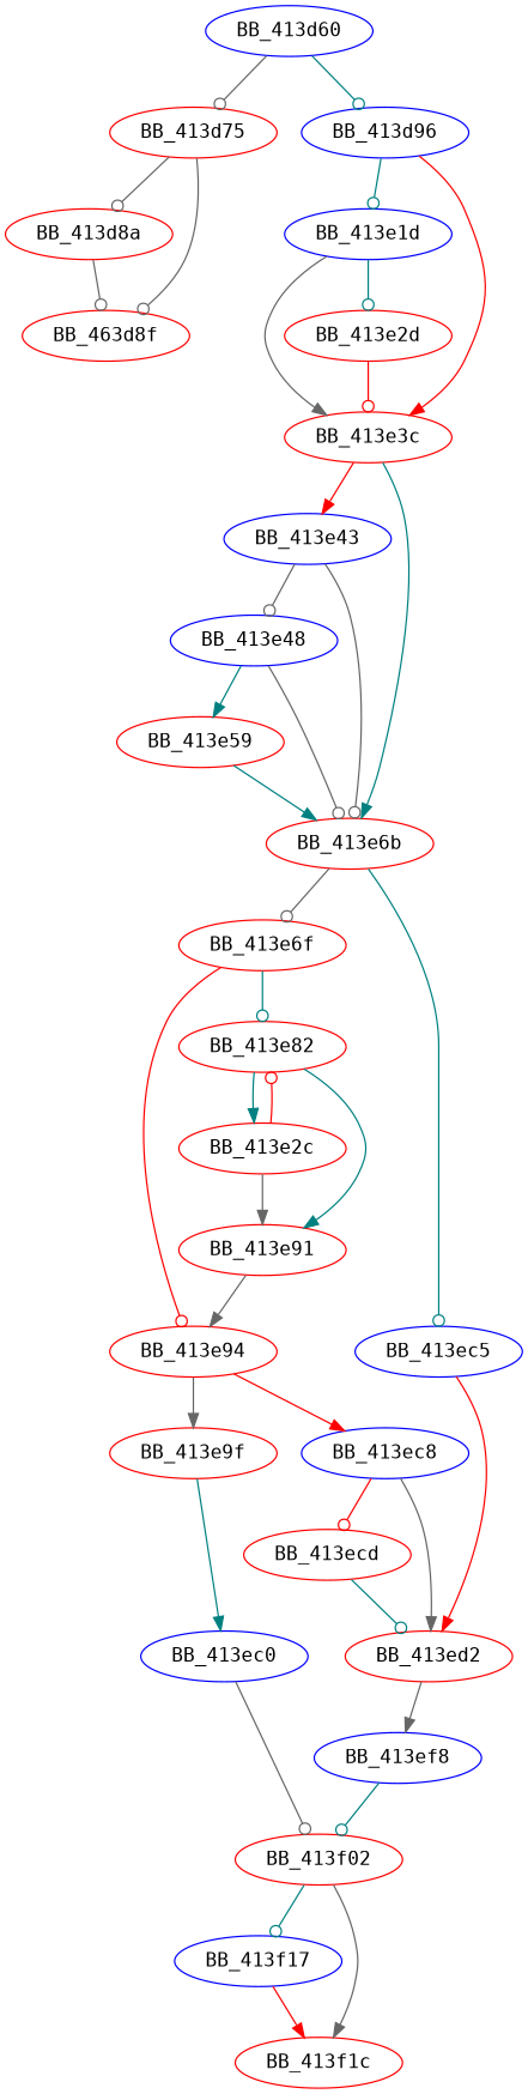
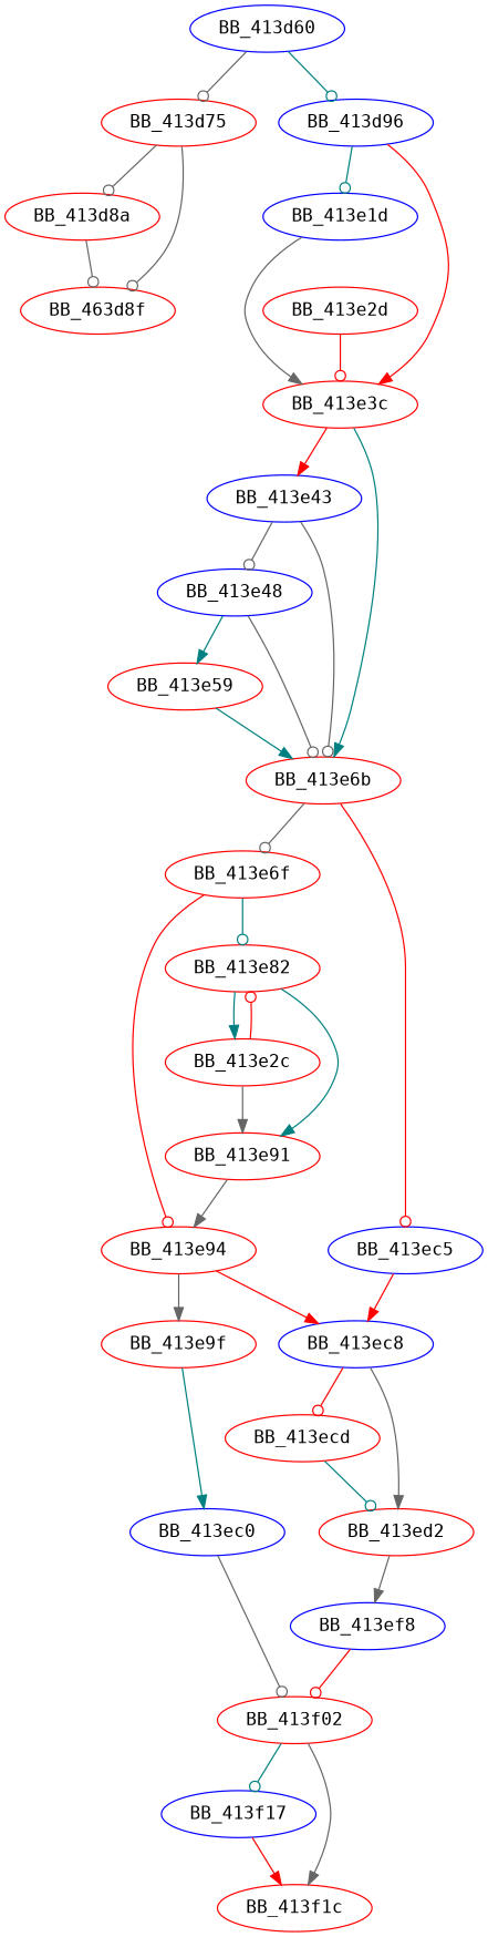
  digraph {
    fontname="DejaVu Sans Mono"
    node [color=red fontname="DejaVu Sans Mono"]
    edge [arrowhead=odot color=gray40 fontname="DejaVu Sans Mono"]
    BB_413d60 [color=blue]
    BB_413d75
    BB_413d96 [color=blue]
    BB_413d8a
    n5 [label=BB_463d8f]
    BB_413e1d [color=blue]
    BB_413e3c
    BB_413e2d
    BB_413e43 [color=blue]
    BB_413e6b
    BB_413e48 [color=blue]
    BB_413e6f
    BB_413ec5 [color=blue]
    BB_413e59
    BB_413e82
    BB_413e94
    BB_413ec8 [color=blue]
    n18 [label=BB_413e2c]
    BB_413e91
    BB_413e9f
    BB_413ecd
    BB_413ed2
    BB_413ec0 [color=blue]
    BB_413f02
    BB_413ef8 [color=blue]
    BB_413f17 [color=blue]
    BB_413f1c
    BB_413d60 -> BB_413d75
    BB_413d60 -> BB_413d96 [color=teal]
    BB_413d75 -> BB_413d8a
    BB_413d75 -> n5
    BB_413d96 -> BB_413e1d [color=teal]
    BB_413d96 -> BB_413e3c [arrowhead=normal color=red]
    BB_413d8a -> n5
    BB_413e1d -> BB_413e3c [arrowhead=normal]
-   BB_413e1d -> BB_413e2d [color=teal]
    BB_413e3c -> BB_413e43 [arrowhead=normal color=red]
    BB_413e3c -> BB_413e6b [arrowhead=normal color=teal]
    BB_413e2d -> BB_413e3c [color=red]
    BB_413e43 -> BB_413e6b
    BB_413e43 -> BB_413e48
    BB_413e6b -> BB_413e6f
-   BB_413e6b -> BB_413ec5 [color=teal]
+   BB_413e6b -> BB_413ec5 [color=red]
    BB_413e48 -> BB_413e6b
    BB_413e48 -> BB_413e59 [arrowhead=normal color=teal]
    BB_413e6f -> BB_413e82 [color=teal]
    BB_413e6f -> BB_413e94 [color=red]
-   BB_413ec5 -> BB_413ed2 [arrowhead=normal color=red]
+   BB_413ec5 -> BB_413ec8 [arrowhead=normal color=red]
    BB_413e59 -> BB_413e6b [arrowhead=normal color=teal]
    BB_413e82 -> n18 [arrowhead=normal color=teal]
    BB_413e82 -> BB_413e91 [arrowhead=normal color=teal]
    BB_413e94 -> BB_413ec8 [arrowhead=normal color=red]
    BB_413e94 -> BB_413e9f [arrowhead=normal]
    BB_413ec8 -> BB_413ecd [color=red]
    BB_413ec8 -> BB_413ed2 [arrowhead=normal]
    n18 -> BB_413e82 [color=red]
    n18 -> BB_413e91 [arrowhead=normal]
    BB_413e91 -> BB_413e94 [arrowhead=normal]
    BB_413e9f -> BB_413ec0 [arrowhead=normal color=teal]
    BB_413ecd -> BB_413ed2 [color=teal]
    BB_413ed2 -> BB_413ef8 [arrowhead=normal]
    BB_413ec0 -> BB_413f02
    BB_413f02 -> BB_413f17 [color=teal]
    BB_413f02 -> BB_413f1c [arrowhead=normal]
-   BB_413ef8 -> BB_413f02 [color=teal]
+   BB_413ef8 -> BB_413f02 [color=red]
    BB_413f17 -> BB_413f1c [arrowhead=normal color=red]
  }
